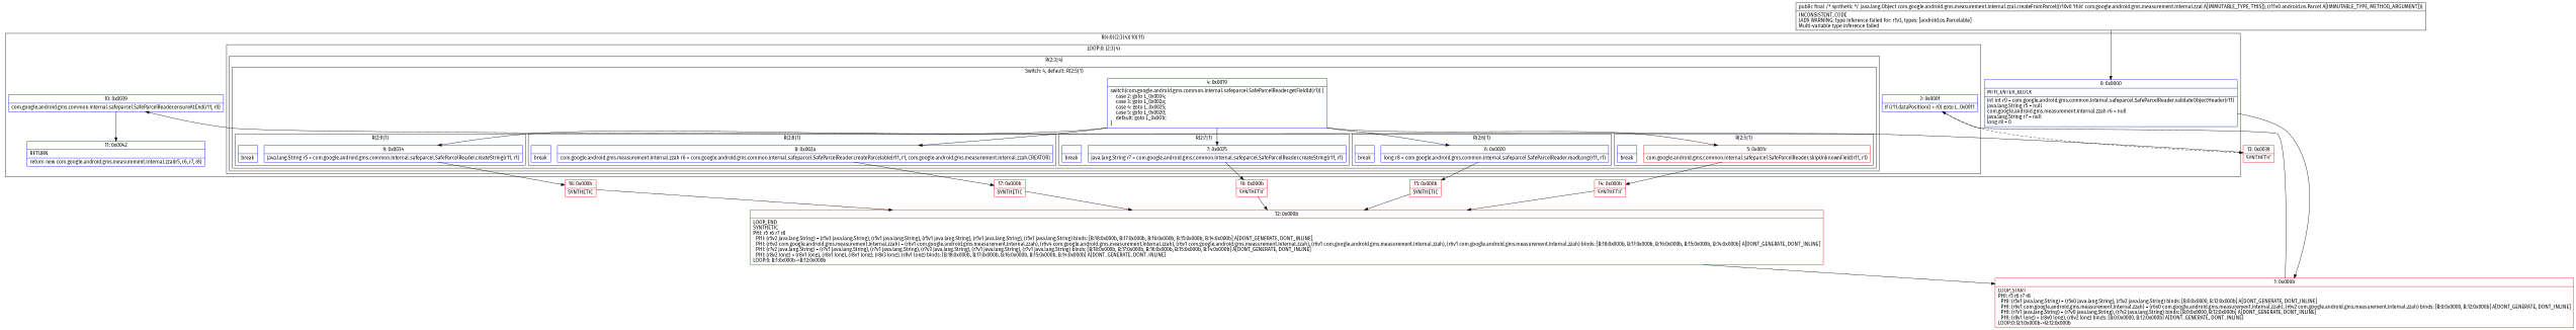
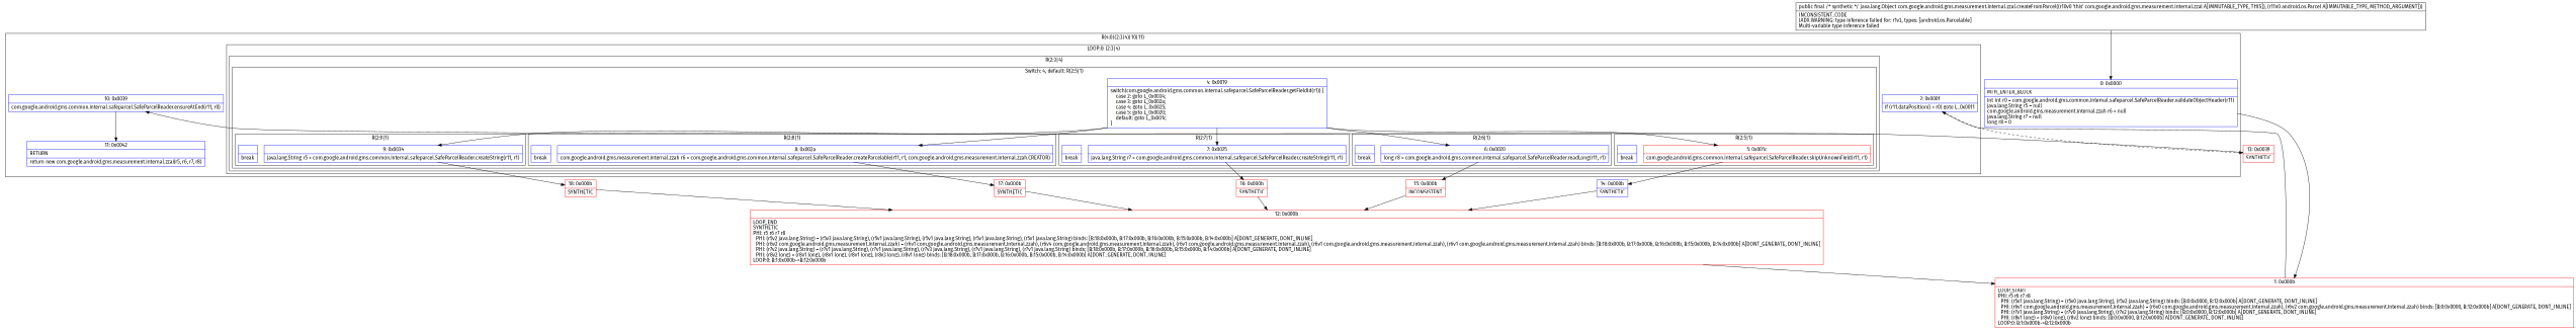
  digraph {
    fontname="Fira Sans"
    node [color=blue fontname="Fira Sans" shape=record]
    edge [fontname="Fira Sans"]
    n1 [label="{9\:\ 0x0034|java.lang.String r5 = com.google.android.gms.common.internal.safeparcel.SafeParcelReader.createString(r11, r1)\l}"]
    n2 [label="{|break\l}"]
    n3 [label="{8\:\ 0x002a|com.google.android.gms.measurement.internal.zzah r6 = com.google.android.gms.common.internal.safeparcel.SafeParcelReader.createParcelable(r11, r1, com.google.android.gms.measurement.internal.zzah.CREATOR)\l}"]
    n4 [label="{|break\l}"]
    n5 [label="{7\:\ 0x0025|java.lang.String r7 = com.google.android.gms.common.internal.safeparcel.SafeParcelReader.createString(r11, r1)\l}"]
    n6 [label="{|break\l}"]
    n7 [label="{6\:\ 0x0020|long r8 = com.google.android.gms.common.internal.safeparcel.SafeParcelReader.readLong(r11, r1)\l}"]
    n8 [label="{|break\l}"]
    n9 [color=red label="{5\:\ 0x001c|com.google.android.gms.common.internal.safeparcel.SafeParcelReader.skipUnknownField(r11, r1)\l}"]
    n10 [label="{|break\l}"]
    n11 [label="{4\:\ 0x0019|switch(com.google.android.gms.common.internal.safeparcel.SafeParcelReader.getFieldId(r1)) \{\l    case 2: goto L_0x0034;\l    case 3: goto L_0x002a;\l    case 4: goto L_0x0025;\l    case 5: goto L_0x0020;\l    default: goto L_0x001c;\l\}\l}"]
    n12 [label="{2\:\ 0x000f|if (r11.dataPosition() \< r0) goto L_0x0011\l}"]
    n13 [label="{0\:\ 0x0000|MTH_ENTER_BLOCK\l|int int r0 = com.google.android.gms.common.internal.safeparcel.SafeParcelReader.validateObjectHeader(r11)\ljava.lang.String r5 = null\lcom.google.android.gms.measurement.internal.zzah r6 = null\ljava.lang.String r7 = null\llong r8 = 0\l}"]
    n14 [label="{10\:\ 0x0039|com.google.android.gms.common.internal.safeparcel.SafeParcelReader.ensureAtEnd(r11, r0)\l}"]
    n15 [label="{11\:\ 0x0042|RETURN\l|return new com.google.android.gms.measurement.internal.zzai(r5, r6, r7, r8)\l}"]
    n16 [color=red label="{18\:\ 0x000b|SYNTHETIC\l}"]
    n17 [color=red label="{17\:\ 0x000b|SYNTHETIC\l}"]
    n18 [color=red label="{16\:\ 0x000b|SYNTHETIC\l}"]
-   n19 [color=red label="{15\:\ 0x000b|SYNTHETIC\l}"]
-   n20 [color=red label="{14\:\ 0x000b|SYNTHETIC\l}"]
+   n19 [color=red label="{15\:\ 0x000b|INCONSISTENT\l}"]
+   n20 [label="{14\:\ 0x000b|SYNTHETIC\l}"]
    n21 [color=red label="{13\:\ 0x0039|SYNTHETIC\l}"]
    n22 [color=red label="{1\:\ 0x000b|LOOP_START\lPHI: r5 r6 r7 r8 \l  PHI: (r5v1 java.lang.String) = (r5v0 java.lang.String), (r5v2 java.lang.String) binds: [B:0:0x0000, B:12:0x000b] A[DONT_GENERATE, DONT_INLINE]\l  PHI: (r6v1 com.google.android.gms.measurement.internal.zzah) = (r6v0 com.google.android.gms.measurement.internal.zzah), (r6v2 com.google.android.gms.measurement.internal.zzah) binds: [B:0:0x0000, B:12:0x000b] A[DONT_GENERATE, DONT_INLINE]\l  PHI: (r7v1 java.lang.String) = (r7v0 java.lang.String), (r7v2 java.lang.String) binds: [B:0:0x0000, B:12:0x000b] A[DONT_GENERATE, DONT_INLINE]\l  PHI: (r8v1 long) = (r8v0 long), (r8v2 long) binds: [B:0:0x0000, B:12:0x000b] A[DONT_GENERATE, DONT_INLINE]\lLOOP:0: B:1:0x000b\-\>B:12:0x000b\l}"]
    n23 [color=red label="{12\:\ 0x000b|LOOP_END\lSYNTHETIC\lPHI: r5 r6 r7 r8 \l  PHI: (r5v2 java.lang.String) = (r5v3 java.lang.String), (r5v1 java.lang.String), (r5v1 java.lang.String), (r5v1 java.lang.String), (r5v1 java.lang.String) binds: [B:18:0x000b, B:17:0x000b, B:16:0x000b, B:15:0x000b, B:14:0x000b] A[DONT_GENERATE, DONT_INLINE]\l  PHI: (r6v2 com.google.android.gms.measurement.internal.zzah) = (r6v1 com.google.android.gms.measurement.internal.zzah), (r6v4 com.google.android.gms.measurement.internal.zzah), (r6v1 com.google.android.gms.measurement.internal.zzah), (r6v1 com.google.android.gms.measurement.internal.zzah), (r6v1 com.google.android.gms.measurement.internal.zzah) binds: [B:18:0x000b, B:17:0x000b, B:16:0x000b, B:15:0x000b, B:14:0x000b] A[DONT_GENERATE, DONT_INLINE]\l  PHI: (r7v2 java.lang.String) = (r7v1 java.lang.String), (r7v1 java.lang.String), (r7v3 java.lang.String), (r7v1 java.lang.String), (r7v1 java.lang.String) binds: [B:18:0x000b, B:17:0x000b, B:16:0x000b, B:15:0x000b, B:14:0x000b] A[DONT_GENERATE, DONT_INLINE]\l  PHI: (r8v2 long) = (r8v1 long), (r8v1 long), (r8v1 long), (r8v3 long), (r8v1 long) binds: [B:18:0x000b, B:17:0x000b, B:16:0x000b, B:15:0x000b, B:14:0x000b] A[DONT_GENERATE, DONT_INLINE]\lLOOP:0: B:1:0x000b\-\>B:12:0x000b\l}"]
    n24 [label="{public final \/* synthetic *\/ java.lang.Object com.google.android.gms.measurement.internal.zzal.createFromParcel((r10v0 'this' com.google.android.gms.measurement.internal.zzal A[IMMUTABLE_TYPE, THIS]), (r11v0 android.os.Parcel A[IMMUTABLE_TYPE, METHOD_ARGUMENT]))  | INCONSISTENT_CODE\lJADX WARNING: type inference failed for: r1v3, types: [android.os.Parcelable]\lMulti\-variable type inference failed\l}" color=""]
    subgraph cluster_1 {
      label="R(4:0|(2:3|4)|10|11)"
      n13
      n14
      n15
      subgraph cluster_2 {
        label="LOOP:0: (2:3|4)"
        n12
        subgraph cluster_3 {
          label="R(2:3|4)"
          subgraph cluster_4 {
            label="Switch: 4, default: R(2:5|1)"
            n11
            subgraph cluster_5 {
              label="R(2:9|1)"
              n1
              n2
            }
            subgraph cluster_6 {
              label="R(2:8|1)"
              n3
              n4
            }
            subgraph cluster_7 {
              label="R(2:7|1)"
              n5
              n6
            }
            subgraph cluster_8 {
              label="R(2:6|1)"
              n7
              n8
            }
            subgraph cluster_9 {
              label="R(2:5|1)"
              n9
              n10
            }
          }
        }
      }
    }
    n1 -> n16
    n3 -> n17
    n5 -> n18
    n7 -> n19
    n9 -> n20
    n11 -> n1
    n11 -> n3
    n11 -> n5
    n11 -> n7
    n11 -> n9
    n12 -> n21 [style=dashed]
    n13 -> n22
    n14 -> n15
    n16 -> n23
    n17 -> n23
    n18 -> n23
    n19 -> n23
    n20 -> n23
    n21 -> n14
    n22 -> n12
    n23 -> n22
    n24 -> n13
  }
